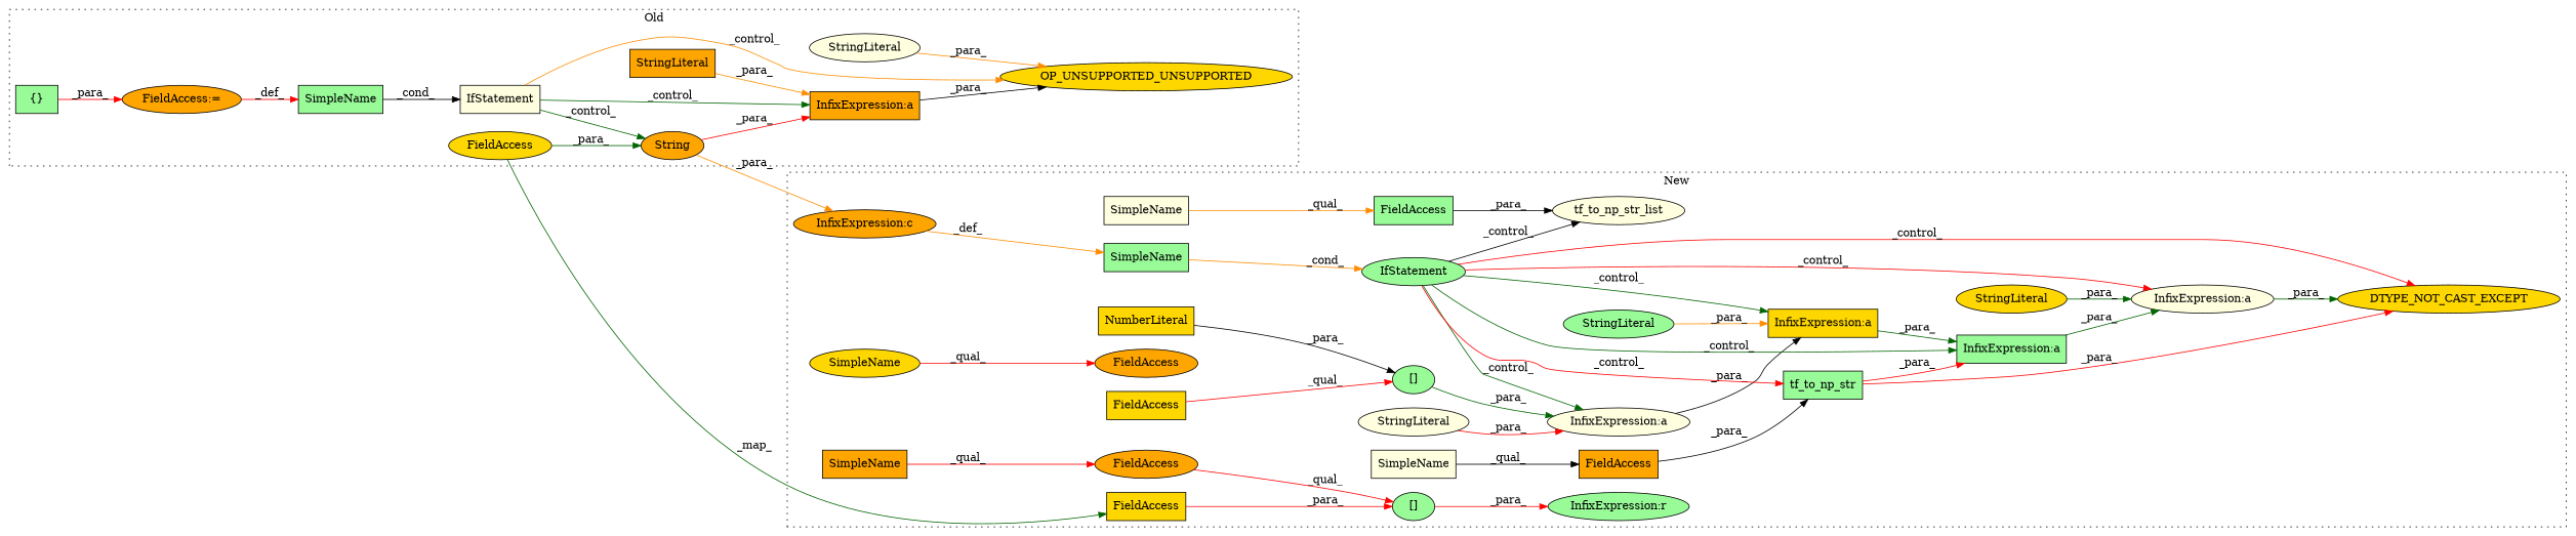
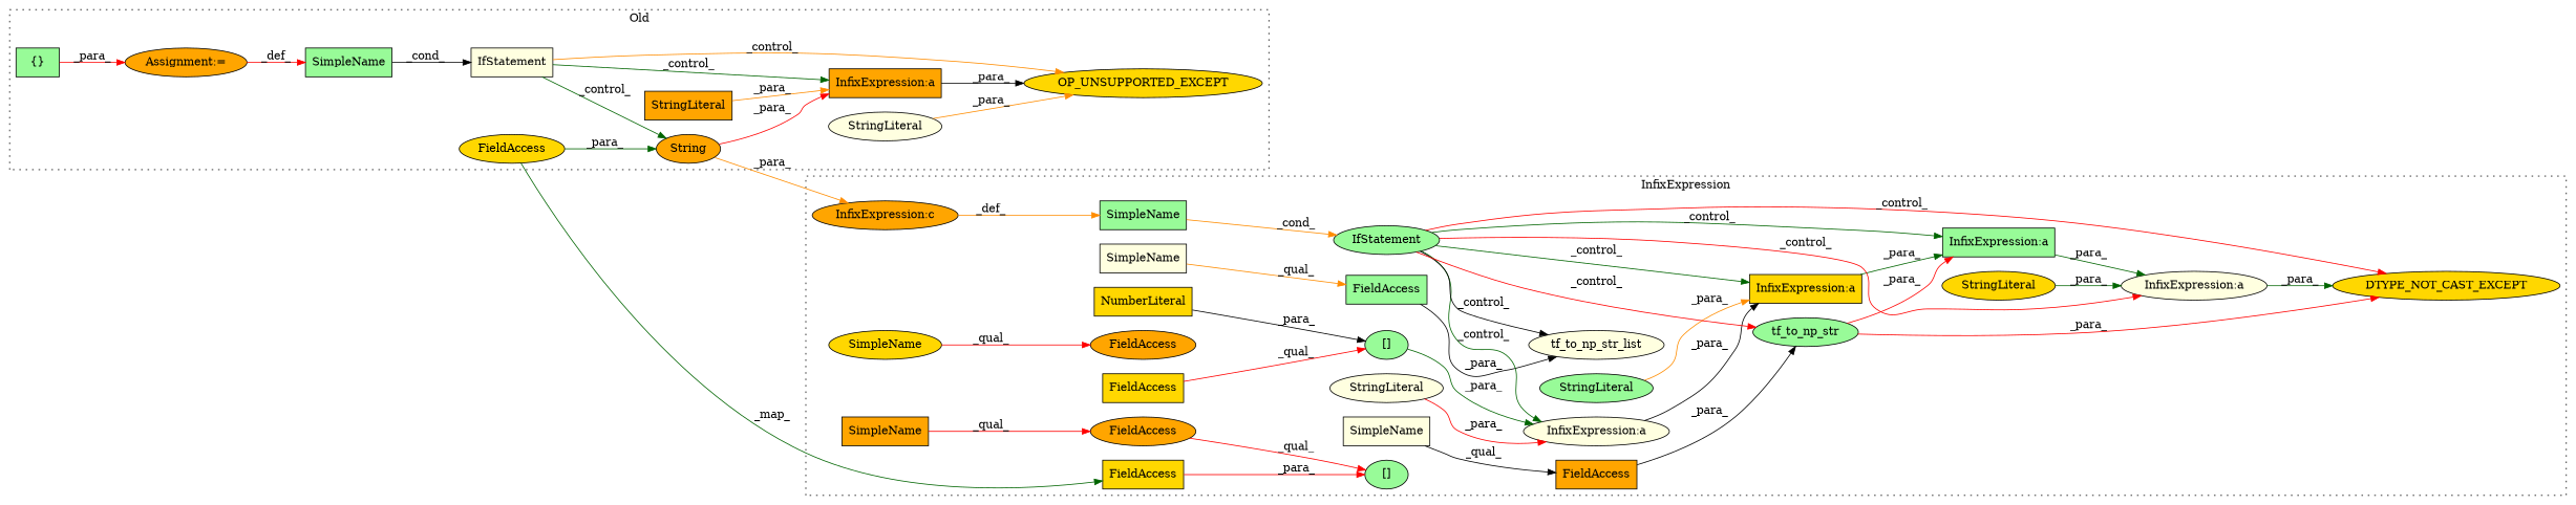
  digraph {
    rankdir=LR
    node [a=27 fillcolor=palegreen l=3 shape=ellipse style=filled]
    edge [color=red]
    n1 [a=25 fillcolor=lightyellow l="8,2" label=IfStatement s="698,734" shape=box]
    n2 [fillcolor=orange label="InfixExpression:a" s=794 shape=box]
    n3 [a=42 label=SimpleName shape=box l=""]
    n4 [a=32 fillcolor=orange l="7,1" label=String s="797,811"]
-   n5 [a=32 fillcolor=gold l="22,1" label=OP_UNSUPPORTED_UNSUPPORTED s="754,825"]
+   n5 [a=32 fillcolor=gold l="22,1" label=OP_UNSUPPORTED_EXCEPT s="754,825"]
    n6 [a=45 fillcolor=lightyellow l=12 label=StringLiteral s=813]
    n7 [a=45 fillcolor=orange l=18 label=StringLiteral s=776 shape=box]
    n8 [a=22 fillcolor=gold l=7 label=FieldAccess s=804]
    n9 [a=4 l="1,1" label="{}" s="497,601" shape=box]
-   n10 [a=7 fillcolor=orange l=1 label="FieldAccess:=" s=479]
+   n10 [a=7 fillcolor=orange l=1 label="Assignment:=" s=479]
    n11 [a=32 fillcolor=gold l="22,1" label=DTYPE_NOT_CAST_EXCEPT s="1094,1292"]
    n12 [fillcolor=lightyellow label="InfixExpression:a" s=1222]
    n13 [fillcolor=gold label="InfixExpression:a" s=1149 shape=box]
    n14 [label="InfixExpression:a" s=1172 shape=box]
    n15 [fillcolor=lightyellow label="InfixExpression:a" s=1131]
    n16 [a=2 l="12,1" label="[]" s="1134,1147"]
    n17 [a=34 fillcolor=gold l=1 label=NumberLiteral s=1146 shape=box]
    n18 [fillcolor=orange l=4 label="InfixExpression:c" s=1039]
    n19 [a=32 fillcolor=lightyellow l="18,1" label=tf_to_np_str_list s="1254,1291"]
    n20 [a=42 label=SimpleName shape=box l=""]
-   n21 [a=32 l="13,1" label=tf_to_np_str s="1200,1220" shape=box]
+   n21 [a=32 l="13,1" label=tf_to_np_str s="1200,1220"]
    n22 [a=45 fillcolor=lightyellow l=12 label=StringLiteral s=1119]
    n23 [a=45 fillcolor=gold label=StringLiteral s=1225]
    n24 [a=45 l=19 label=StringLiteral s=1152]
-   n25 [l=4 label="InfixExpression:r" s=1065]
    n26 [a=2 l="13,1" label="[]" s="1044,1064"]
    n27 [a=22 l=19 label=FieldAccess s=1272 shape=box]
    n28 [a=22 fillcolor=gold l=11 label=FieldAccess s=1134 shape=box]
    n29 [a=22 fillcolor=orange l=12 label=FieldAccess s=1044]
    n30 [a=25 l="4,2" label=IfStatement s="1006,1074"]
    n31 [a=22 fillcolor=orange l=12 label=FieldAccess s=1026]
    n32 [a=22 fillcolor=orange l=7 label=FieldAccess s=1213 shape=box]
    n33 [a=22 fillcolor=gold l=7 label=FieldAccess s=1057 shape=box]
    n34 [a=42 fillcolor=lightyellow l=1 label=SimpleName s=1213 shape=box]
    n35 [a=42 fillcolor=gold label=SimpleName s=1026]
    n36 [a=42 fillcolor=lightyellow label=SimpleName s=1272 shape=box]
    n37 [a=42 fillcolor=orange label=SimpleName s=1044 shape=box]
    subgraph cluster_1 {
      label=Old
      style=dotted
      n1
      n2
      n3
      n4
      n5
      n6
      n7
      n8
      n9
      n10
    }
    subgraph cluster_2 {
-     label=New
+     label=InfixExpression
      style=dotted
      n11
      n12
      n13
      n14
      n15
      n16
      n17
      n18
      n19
      n20
      n21
      n22
      n23
      n24
-     n25
      n26
      n27
      n28
      n29
      n30
      n31
      n32
      n33
      n34
      n35
      n36
      n37
    }
    n1 -> n2 [color=darkgreen label=_control_]
    n1 -> n4 [color=darkgreen label=_control_]
    n1 -> n5 [color=darkorange label=_control_]
    n2 -> n5 [color=black label=_para_]
    n3 -> n1 [color=black label=_cond_]
    n4 -> n2 [label=_para_]
    n4 -> n18 [color=darkorange label=_para_]
    n6 -> n5 [color=darkorange label=_para_]
    n7 -> n2 [color=darkorange label=_para_]
    n8 -> n4 [color=darkgreen label=_para_]
    n8 -> n33 [color=darkgreen label=_map_]
    n9 -> n10 [label=_para_]
    n10 -> n3 [label=_def_]
    n12 -> n11 [color=darkgreen label=_para_]
    n13 -> n14 [color=darkgreen label=_para_]
    n14 -> n12 [color=darkgreen label=_para_]
    n15 -> n13 [color=black label=_para_]
    n16 -> n15 [color=darkgreen label=_para_]
    n17 -> n16 [color=black label=_para_]
    n18 -> n20 [color=darkorange label=_def_]
    n20 -> n30 [color=darkorange label=_cond_]
    n21 -> n11 [label=_para_]
    n21 -> n14 [label=_para_]
    n22 -> n15 [label=_para_]
    n23 -> n12 [color=darkgreen label=_para_]
    n24 -> n13 [color=darkorange label=_para_]
-   n26 -> n25 [label=_para_]
    n27 -> n19 [color=black label=_para_]
    n28 -> n16 [label=_qual_]
    n29 -> n26 [label=_qual_]
    n30 -> n11 [label=_control_]
    n30 -> n12 [label=_control_]
    n30 -> n13 [color=darkgreen label=_control_]
    n30 -> n14 [color=darkgreen label=_control_]
    n30 -> n15 [color=darkgreen label=_control_]
    n30 -> n19 [color=black label=_control_]
    n30 -> n21 [label=_control_]
    n32 -> n21 [color=black label=_para_]
    n33 -> n26 [label=_para_]
    n34 -> n32 [color=black label=_qual_]
    n35 -> n31 [label=_qual_]
    n36 -> n27 [color=darkorange label=_qual_]
    n37 -> n29 [label=_qual_]
  }
